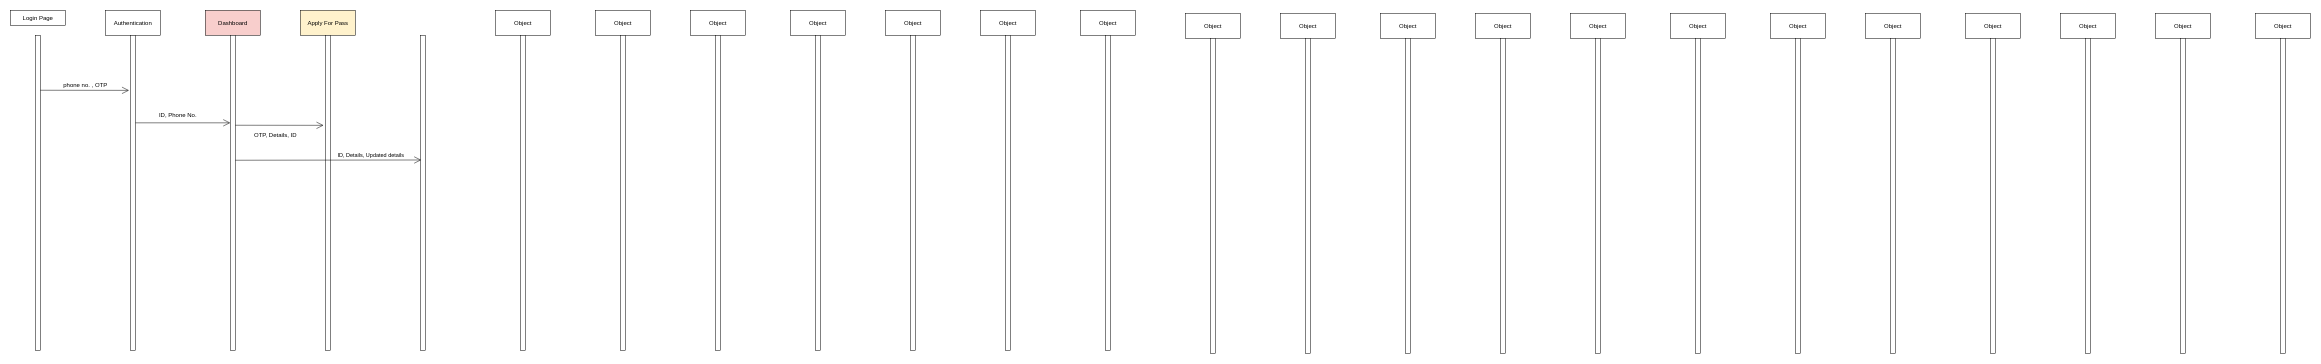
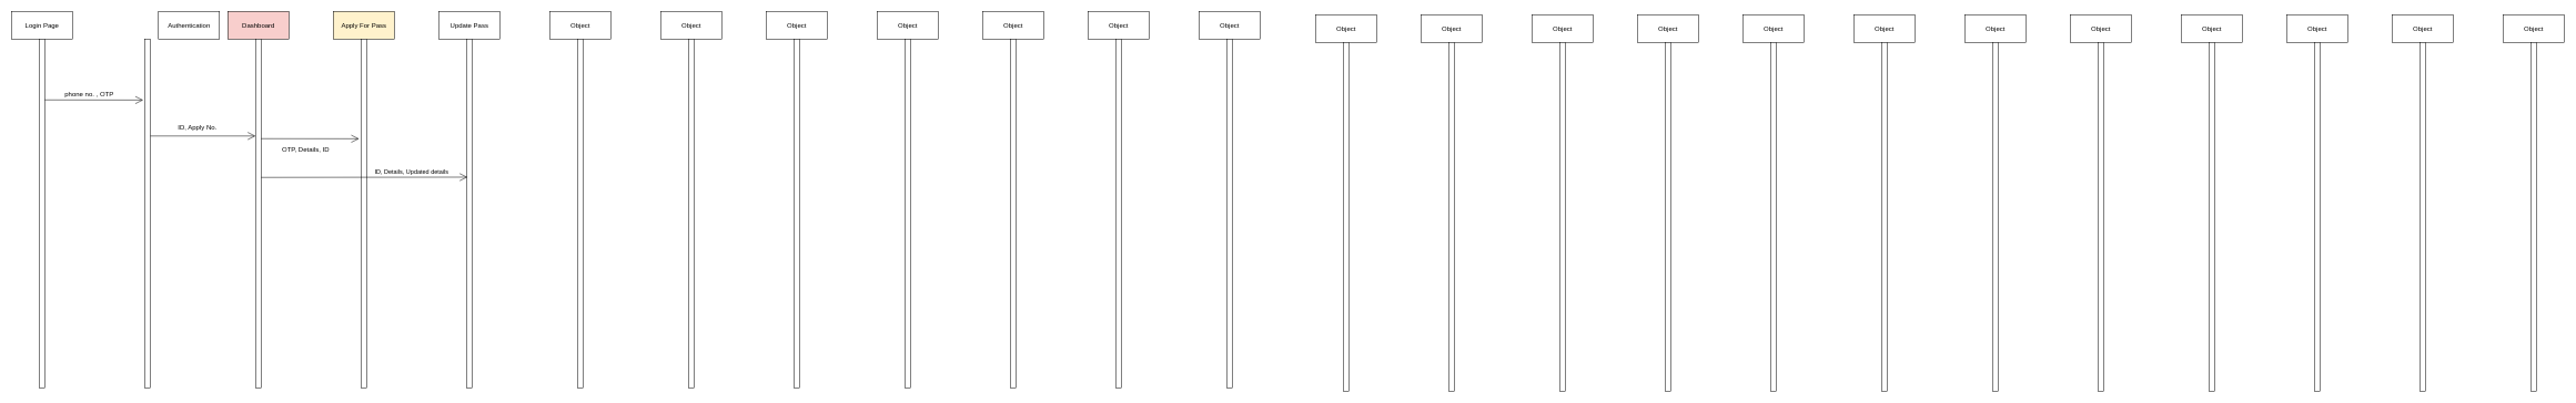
  <mxCell id="0" />
  <mxCell id="1" parent="0" />
- <mxCell id="2" value="Login Page" style="html=1;" vertex="1" parent="1"><mxGeometry x="20" y="20" width="110" height="30" as="geometry" /></mxCell>
+ <mxCell id="2" value="Login Page" style="html=1;" vertex="1" parent="1"><mxGeometry x="20" y="20" width="110" height="50" as="geometry" /></mxCell>
  <mxCell id="3" value="" style="html=1;points=[];perimeter=orthogonalPerimeter;" vertex="1" parent="1"><mxGeometry x="70" y="70" width="10" height="630" as="geometry" /></mxCell>
- <mxCell id="4" value="Authentication" style="html=1;" vertex="1" parent="1"><mxGeometry x="210" y="20" width="110" height="50" as="geometry" /></mxCell>
+ <mxCell id="4" value="Authentication" style="html=1;" vertex="1" parent="1"><mxGeometry x="285" y="20" width="110" height="50" as="geometry" /></mxCell>
  <mxCell id="5" value="" style="html=1;points=[];perimeter=orthogonalPerimeter;" vertex="1" parent="1"><mxGeometry x="260" y="70" width="10" height="630" as="geometry" /></mxCell>
  <mxCell id="6" value="Dashboard" style="html=1;fillColor=#f8cecc;" vertex="1" parent="1"><mxGeometry x="410" y="20" width="110" height="50" as="geometry" /></mxCell>
  <mxCell id="7" value="" style="html=1;points=[];perimeter=orthogonalPerimeter;" vertex="1" parent="1"><mxGeometry x="460" y="70" width="10" height="630" as="geometry" /></mxCell>
  <mxCell id="8" value="Apply For Pass" style="html=1;fillColor=#fff2cc;" vertex="1" parent="1"><mxGeometry x="600" y="20" width="110" height="50" as="geometry" /></mxCell>
  <mxCell id="9" value="" style="html=1;points=[];perimeter=orthogonalPerimeter;" vertex="1" parent="1"><mxGeometry x="650" y="70" width="10" height="630" as="geometry" /></mxCell>
+ <mxCell id="10" value="Update Pass" style="html=1;" vertex="1" parent="1"><mxGeometry x="790" y="20" width="110" height="50" as="geometry" /></mxCell>
  <mxCell id="11" value="" style="html=1;points=[];perimeter=orthogonalPerimeter;" vertex="1" parent="1"><mxGeometry x="840" y="70" width="10" height="630" as="geometry" /></mxCell>
  <mxCell id="12" value="Object" style="html=1;" vertex="1" parent="1"><mxGeometry x="990" y="20" width="110" height="50" as="geometry" /></mxCell>
  <mxCell id="13" value="" style="html=1;points=[];perimeter=orthogonalPerimeter;" vertex="1" parent="1"><mxGeometry x="1040" y="70" width="10" height="630" as="geometry" /></mxCell>
  <mxCell id="14" value="Object" style="html=1;" vertex="1" parent="1"><mxGeometry x="1190" y="20" width="110" height="50" as="geometry" /></mxCell>
  <mxCell id="15" value="" style="html=1;points=[];perimeter=orthogonalPerimeter;" vertex="1" parent="1"><mxGeometry x="1240" y="70" width="10" height="630" as="geometry" /></mxCell>
  <mxCell id="16" value="Object" style="html=1;" vertex="1" parent="1"><mxGeometry x="1380" y="20" width="110" height="50" as="geometry" /></mxCell>
  <mxCell id="17" value="" style="html=1;points=[];perimeter=orthogonalPerimeter;" vertex="1" parent="1"><mxGeometry x="1430" y="70" width="10" height="630" as="geometry" /></mxCell>
  <mxCell id="18" value="Object" style="html=1;" vertex="1" parent="1"><mxGeometry x="1580" y="20" width="110" height="50" as="geometry" /></mxCell>
  <mxCell id="19" value="" style="html=1;points=[];perimeter=orthogonalPerimeter;" vertex="1" parent="1"><mxGeometry x="1630" y="70" width="10" height="630" as="geometry" /></mxCell>
  <mxCell id="20" value="Object" style="html=1;" vertex="1" parent="1"><mxGeometry x="1770" y="20" width="110" height="50" as="geometry" /></mxCell>
  <mxCell id="21" value="" style="html=1;points=[];perimeter=orthogonalPerimeter;" vertex="1" parent="1"><mxGeometry x="1820" y="70" width="10" height="630" as="geometry" /></mxCell>
  <mxCell id="22" value="Object" style="html=1;" vertex="1" parent="1"><mxGeometry x="1960" y="20" width="110" height="50" as="geometry" /></mxCell>
  <mxCell id="23" value="" style="html=1;points=[];perimeter=orthogonalPerimeter;" vertex="1" parent="1"><mxGeometry x="2010" y="70" width="10" height="630" as="geometry" /></mxCell>
  <mxCell id="24" value="Object" style="html=1;" vertex="1" parent="1"><mxGeometry x="2160" y="20" width="110" height="50" as="geometry" /></mxCell>
  <mxCell id="25" value="" style="html=1;points=[];perimeter=orthogonalPerimeter;" vertex="1" parent="1"><mxGeometry x="2210" y="70" width="10" height="630" as="geometry" /></mxCell>
  <mxCell id="26" value="Object" style="html=1;" vertex="1" parent="1"><mxGeometry x="2370" y="26" width="110" height="50" as="geometry" /></mxCell>
  <mxCell id="27" value="" style="html=1;points=[];perimeter=orthogonalPerimeter;" vertex="1" parent="1"><mxGeometry x="2420" y="76" width="10" height="630" as="geometry" /></mxCell>
  <mxCell id="28" value="Object" style="html=1;" vertex="1" parent="1"><mxGeometry x="2560" y="26" width="110" height="50" as="geometry" /></mxCell>
  <mxCell id="29" value="" style="html=1;points=[];perimeter=orthogonalPerimeter;" vertex="1" parent="1"><mxGeometry x="2610" y="76" width="10" height="630" as="geometry" /></mxCell>
  <mxCell id="30" value="Object" style="html=1;" vertex="1" parent="1"><mxGeometry x="2760" y="26" width="110" height="50" as="geometry" /></mxCell>
  <mxCell id="31" value="" style="html=1;points=[];perimeter=orthogonalPerimeter;" vertex="1" parent="1"><mxGeometry x="2810" y="76" width="10" height="630" as="geometry" /></mxCell>
  <mxCell id="32" value="Object" style="html=1;" vertex="1" parent="1"><mxGeometry x="2950" y="26" width="110" height="50" as="geometry" /></mxCell>
  <mxCell id="33" value="" style="html=1;points=[];perimeter=orthogonalPerimeter;" vertex="1" parent="1"><mxGeometry x="3000" y="76" width="10" height="630" as="geometry" /></mxCell>
  <mxCell id="34" value="Object" style="html=1;" vertex="1" parent="1"><mxGeometry x="3140" y="26" width="110" height="50" as="geometry" /></mxCell>
  <mxCell id="35" value="" style="html=1;points=[];perimeter=orthogonalPerimeter;" vertex="1" parent="1"><mxGeometry x="3190" y="76" width="10" height="630" as="geometry" /></mxCell>
  <mxCell id="36" value="Object" style="html=1;" vertex="1" parent="1"><mxGeometry x="3340" y="26" width="110" height="50" as="geometry" /></mxCell>
  <mxCell id="37" value="" style="html=1;points=[];perimeter=orthogonalPerimeter;" vertex="1" parent="1"><mxGeometry x="3390" y="76" width="10" height="630" as="geometry" /></mxCell>
  <mxCell id="38" value="Object" style="html=1;" vertex="1" parent="1"><mxGeometry x="3540" y="26" width="110" height="50" as="geometry" /></mxCell>
  <mxCell id="39" value="" style="html=1;points=[];perimeter=orthogonalPerimeter;" vertex="1" parent="1"><mxGeometry x="3590" y="76" width="10" height="630" as="geometry" /></mxCell>
  <mxCell id="40" value="Object" style="html=1;" vertex="1" parent="1"><mxGeometry x="3730" y="26" width="110" height="50" as="geometry" /></mxCell>
  <mxCell id="41" value="" style="html=1;points=[];perimeter=orthogonalPerimeter;" vertex="1" parent="1"><mxGeometry x="3780" y="76" width="10" height="630" as="geometry" /></mxCell>
  <mxCell id="42" value="Object" style="html=1;" vertex="1" parent="1"><mxGeometry x="3930" y="26" width="110" height="50" as="geometry" /></mxCell>
  <mxCell id="43" value="" style="html=1;points=[];perimeter=orthogonalPerimeter;" vertex="1" parent="1"><mxGeometry x="3980" y="76" width="10" height="630" as="geometry" /></mxCell>
  <mxCell id="44" value="Object" style="html=1;" vertex="1" parent="1"><mxGeometry x="4120" y="26" width="110" height="50" as="geometry" /></mxCell>
  <mxCell id="45" value="" style="html=1;points=[];perimeter=orthogonalPerimeter;" vertex="1" parent="1"><mxGeometry x="4170" y="76" width="10" height="630" as="geometry" /></mxCell>
  <mxCell id="46" value="Object" style="html=1;" vertex="1" parent="1"><mxGeometry x="4310" y="26" width="110" height="50" as="geometry" /></mxCell>
  <mxCell id="47" value="" style="html=1;points=[];perimeter=orthogonalPerimeter;" vertex="1" parent="1"><mxGeometry x="4360" y="76" width="10" height="630" as="geometry" /></mxCell>
  <mxCell id="48" value="Object" style="html=1;" vertex="1" parent="1"><mxGeometry x="4510" y="26" width="110" height="50" as="geometry" /></mxCell>
  <mxCell id="49" value="" style="html=1;points=[];perimeter=orthogonalPerimeter;" vertex="1" parent="1"><mxGeometry x="4560" y="76" width="10" height="630" as="geometry" /></mxCell>
  <mxCell id="50" value="" style="endArrow=open;endFill=1;endSize=12;html=1;rounded=0;entryX=-0.248;entryY=0.175;entryDx=0;entryDy=0;entryPerimeter=0;" edge="1" parent="1" target="5"><mxGeometry width="160" relative="1" as="geometry"><mxPoint x="80" y="180" as="sourcePoint" /><mxPoint x="240" y="180" as="targetPoint" /></mxGeometry></mxCell>
- <mxCell id="51" value="phone no. , OTP" style="text;html=1;align=center;verticalAlign=middle;resizable=0;points=[];autosize=1;strokeColor=none;fillColor=none;" vertex="1" parent="1"><mxGeometry x="120" y="160" width="100" height="20" as="geometry" /></mxCell>
+ <mxCell id="51" value="phone no. , OTP" style="text;html=1;align=center;verticalAlign=middle;resizable=0;points=[];autosize=1;strokeColor=none;fillColor=none;" vertex="1" parent="1"><mxGeometry x="110" y="160" width="100" height="20" as="geometry" /></mxCell>
  <mxCell id="52" value="" style="endArrow=open;endFill=1;endSize=12;html=1;rounded=0;exitX=1.032;exitY=0.278;exitDx=0;exitDy=0;exitPerimeter=0;" edge="1" parent="1" source="5" target="7"><mxGeometry width="160" relative="1" as="geometry"><mxPoint x="270" y="200" as="sourcePoint" /><mxPoint x="430" y="200" as="targetPoint" /></mxGeometry></mxCell>
  <mxCell id="53" value="" style="endArrow=open;endFill=1;endSize=12;html=1;rounded=0;entryX=-0.344;entryY=0.286;entryDx=0;entryDy=0;entryPerimeter=0;" edge="1" parent="1" target="9"><mxGeometry width="160" relative="1" as="geometry"><mxPoint x="470" y="250" as="sourcePoint" /><mxPoint x="630" y="250" as="targetPoint" /></mxGeometry></mxCell>
  <mxCell id="54" value="" style="endArrow=open;endFill=1;endSize=12;html=1;rounded=0;entryX=0.195;entryY=0.396;entryDx=0;entryDy=0;entryPerimeter=0;" edge="1" parent="1" target="11"><mxGeometry width="160" relative="1" as="geometry"><mxPoint x="470" y="320" as="sourcePoint" /><mxPoint x="630" y="320" as="targetPoint" /></mxGeometry></mxCell>
  <mxCell id="55" value="ID, Details, Updated details" style="edgeLabel;html=1;align=center;verticalAlign=middle;resizable=0;points=[];" vertex="1" connectable="0" parent="54"><mxGeometry x="-0.415" y="7" relative="1" as="geometry"><mxPoint x="162" y="-3" as="offset" /></mxGeometry></mxCell>
- <mxCell id="56" value="ID, Phone No." style="text;html=1;align=center;verticalAlign=middle;resizable=0;points=[];autosize=1;strokeColor=none;fillColor=none;" vertex="1" parent="1"><mxGeometry x="310" y="220" width="90" height="20" as="geometry" /></mxCell>
+ <mxCell id="56" value="ID, Apply No." style="text;html=1;align=center;verticalAlign=middle;resizable=0;points=[];autosize=1;strokeColor=none;fillColor=none;" vertex="1" parent="1"><mxGeometry x="310" y="220" width="90" height="20" as="geometry" /></mxCell>
  <mxCell id="57" value="OTP, Details, ID" style="text;html=1;align=center;verticalAlign=middle;resizable=0;points=[];autosize=1;strokeColor=none;fillColor=none;" vertex="1" parent="1"><mxGeometry x="500" y="260" width="100" height="20" as="geometry" /></mxCell>
